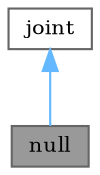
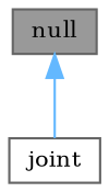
  digraph {
    fontname="DejaVu Serif"
    node [color=gray40 fontname="DejaVu Serif" fontsize=10 shape=box style=filled]
    n1 [fillcolor=grey60 fontcolor=black height=0.2 label=null width=0.4]
    n2 [fillcolor=white height=0.2 label=joint width=0.4]
-   n2 -> n1 [color=steelblue1 dir=back fontname="DejaVu Serif" fontsize=10 labelfontname=Helvetica labelfontsize=10 style=solid]
+   n1 -> n2 [color=steelblue1 dir=back fontname="DejaVu Serif" fontsize=10 labelfontname=Helvetica labelfontsize=10 style=solid]
  }
